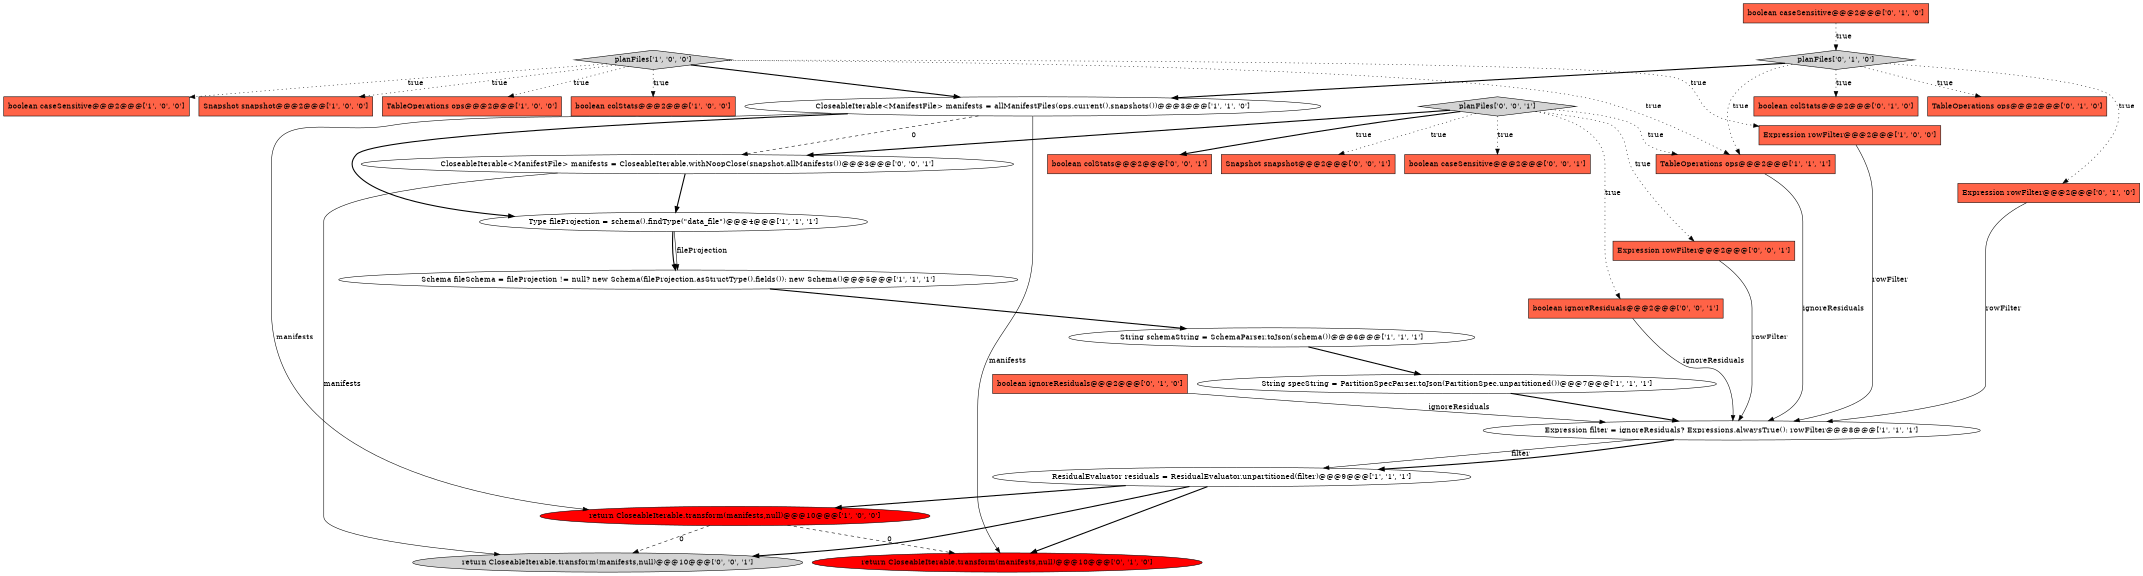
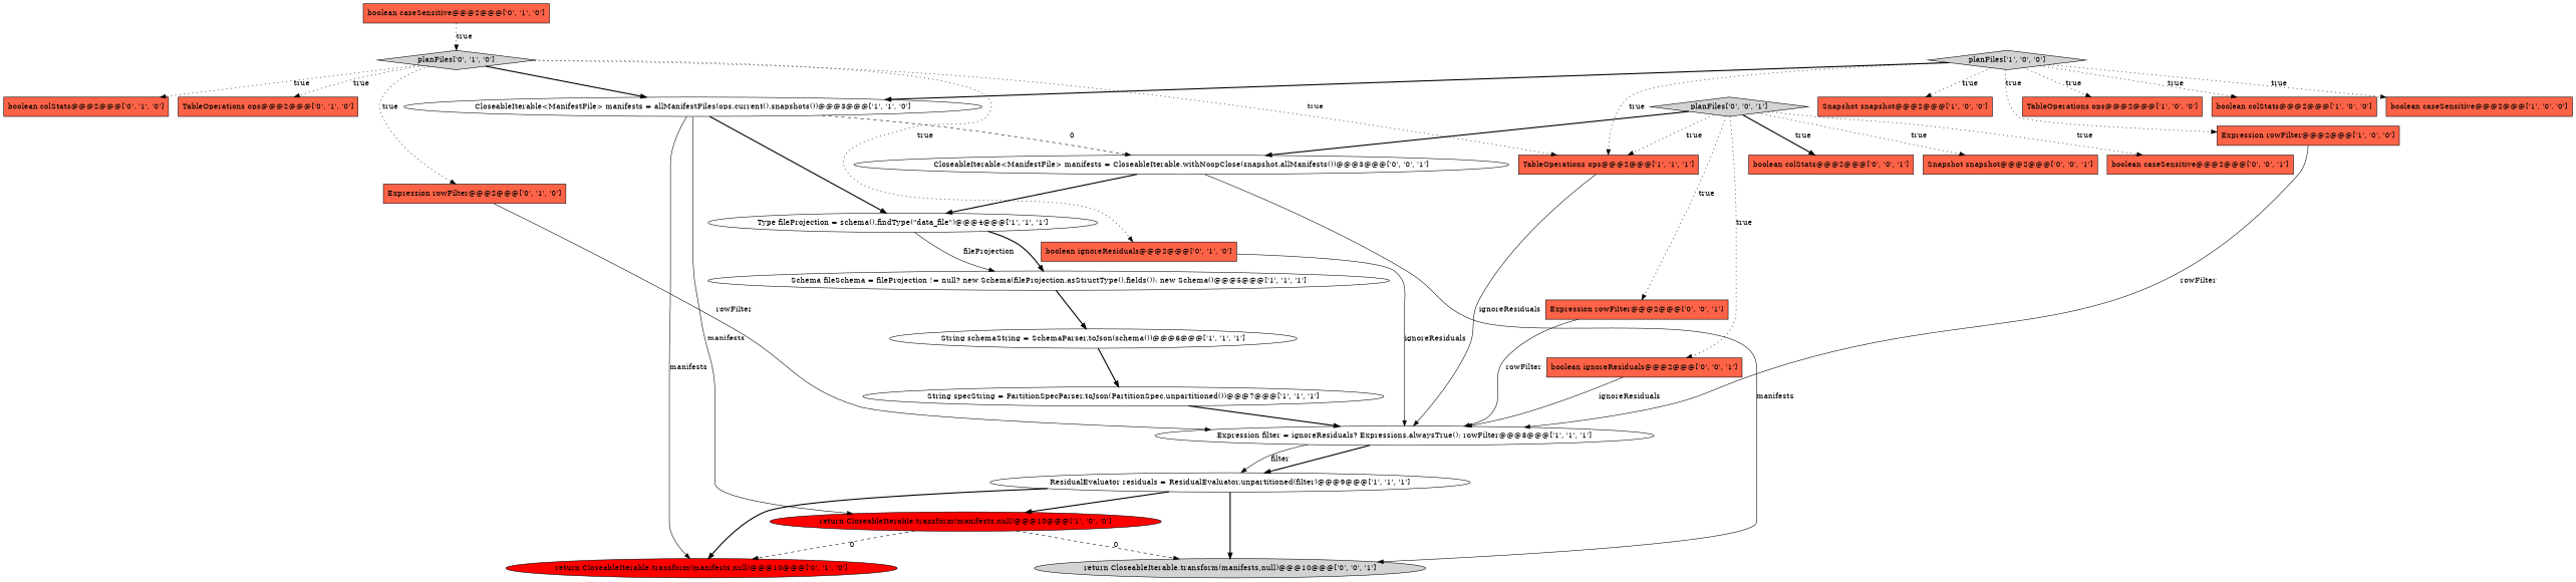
  digraph {
    node [fillcolor=tomato shape=box style=filled]
    edge [style=dotted]
    n1 [fillcolor=white label="String schemaString = SchemaParser.toJson(schema())@@@6@@@['1', '1', '1']" shape=ellipse]
    n2 [fillcolor=white label="String specString = PartitionSpecParser.toJson(PartitionSpec.unpartitioned())@@@7@@@['1', '1', '1']" shape=ellipse]
    n3 [fillcolor=white label="Expression filter = ignoreResiduals? Expressions.alwaysTrue(): rowFilter@@@8@@@['1', '1', '1']" shape=ellipse]
    n4 [label="Expression rowFilter@@@2@@@['0', '0', '1']"]
    n5 [fillcolor=white label="ResidualEvaluator residuals = ResidualEvaluator.unpartitioned(filter)@@@9@@@['1', '1', '1']" shape=ellipse]
    n6 [label="boolean colStats@@@2@@@['1', '0', '0']"]
    n7 [label="TableOperations ops@@@2@@@['1', '1', '1']"]
    n8 [label="boolean caseSensitive@@@2@@@['1', '0', '0']"]
    n9 [fillcolor=lightgray label="return CloseableIterable.transform(manifests,null)@@@10@@@['0', '0', '1']" shape=ellipse]
    n10 [fillcolor=lightgray label="planFiles['0', '1', '0']" shape=diamond]
    n11 [label="boolean colStats@@@2@@@['0', '1', '0']"]
    n12 [label="TableOperations ops@@@2@@@['0', '1', '0']"]
    n13 [label="Expression rowFilter@@@2@@@['0', '1', '0']"]
    n14 [label="boolean ignoreResiduals@@@2@@@['0', '1', '0']"]
    n15 [fillcolor=white label="CloseableIterable<ManifestFile> manifests = allManifestFiles(ops.current().snapshots())@@@3@@@['1', '1', '0']" shape=ellipse]
    n16 [label="boolean caseSensitive@@@2@@@['0', '1', '0']"]
    n17 [fillcolor=white label="CloseableIterable<ManifestFile> manifests = CloseableIterable.withNoopClose(snapshot.allManifests())@@@3@@@['0', '0', '1']" shape=ellipse]
    n18 [fillcolor=white label="Type fileProjection = schema().findType(\"data_file\")@@@4@@@['1', '1', '1']" shape=ellipse]
    n19 [fillcolor=red label="return CloseableIterable.transform(manifests,null)@@@10@@@['1', '0', '0']" shape=ellipse]
    n20 [fillcolor=red label="return CloseableIterable.transform(manifests,null)@@@10@@@['0', '1', '0']" shape=ellipse]
    n21 [label="Expression rowFilter@@@2@@@['1', '0', '0']"]
    n22 [label="boolean colStats@@@2@@@['0', '0', '1']"]
    n23 [fillcolor=white label="Schema fileSchema = fileProjection != null? new Schema(fileProjection.asStructType().fields()): new Schema()@@@5@@@['1', '1', '1']" shape=ellipse]
    n24 [fillcolor=lightgray label="planFiles['0', '0', '1']" shape=diamond]
    n25 [label="boolean ignoreResiduals@@@2@@@['0', '0', '1']"]
    n26 [label="Snapshot snapshot@@@2@@@['0', '0', '1']"]
    n27 [label="boolean caseSensitive@@@2@@@['0', '0', '1']"]
    n28 [label="Snapshot snapshot@@@2@@@['1', '0', '0']"]
    n29 [label="TableOperations ops@@@2@@@['1', '0', '0']"]
    n30 [fillcolor=lightgray label="planFiles['1', '0', '0']" shape=diamond]
    n1 -> n2 [style=bold]
    n2 -> n3 [style=bold]
    n3 -> n5 [label=filter style=solid]
    n3 -> n5 [style=bold]
    n4 -> n3 [label=rowFilter style=solid]
    n5 -> n9 [style=bold]
    n5 -> n19 [style=bold]
    n5 -> n20 [style=bold]
    n7 -> n3 [label=ignoreResiduals style=solid]
    n10 -> n7 [label=true]
    n10 -> n11 [label=true]
    n10 -> n12 [label=true]
    n10 -> n13 [label=true]
+   n10 -> n14 [label=true]
    n10 -> n15 [style=bold]
    n13 -> n3 [label=rowFilter style=solid]
    n14 -> n3 [label=ignoreResiduals style=solid]
    n15 -> n17 [label=0 style=dashed]
    n15 -> n18 [style=bold]
    n15 -> n19 [label=manifests style=solid]
    n15 -> n20 [label=manifests style=solid]
    n16 -> n10 [label=true]
    n17 -> n9 [label=manifests style=solid]
    n17 -> n18 [style=bold]
    n18 -> n23 [label=fileProjection style=solid]
    n18 -> n23 [style=bold]
    n19 -> n9 [label=0 style=dashed]
    n19 -> n20 [label=0 style=dashed]
    n21 -> n3 [label=rowFilter style=solid]
    n23 -> n1 [style=bold]
    n24 -> n4 [label=true]
    n24 -> n7 [label=true]
    n24 -> n17 [style=bold]
    n24 -> n22 [label=true style=bold]
    n24 -> n25 [label=true]
    n24 -> n26 [label=true]
    n24 -> n27 [label=true]
    n25 -> n3 [label=ignoreResiduals style=solid]
    n30 -> n6 [label=true]
    n30 -> n7 [label=true]
    n30 -> n8 [label=true]
    n30 -> n15 [style=bold]
    n30 -> n21 [label=true]
    n30 -> n28 [label=true]
    n30 -> n29 [label=true]
  }
